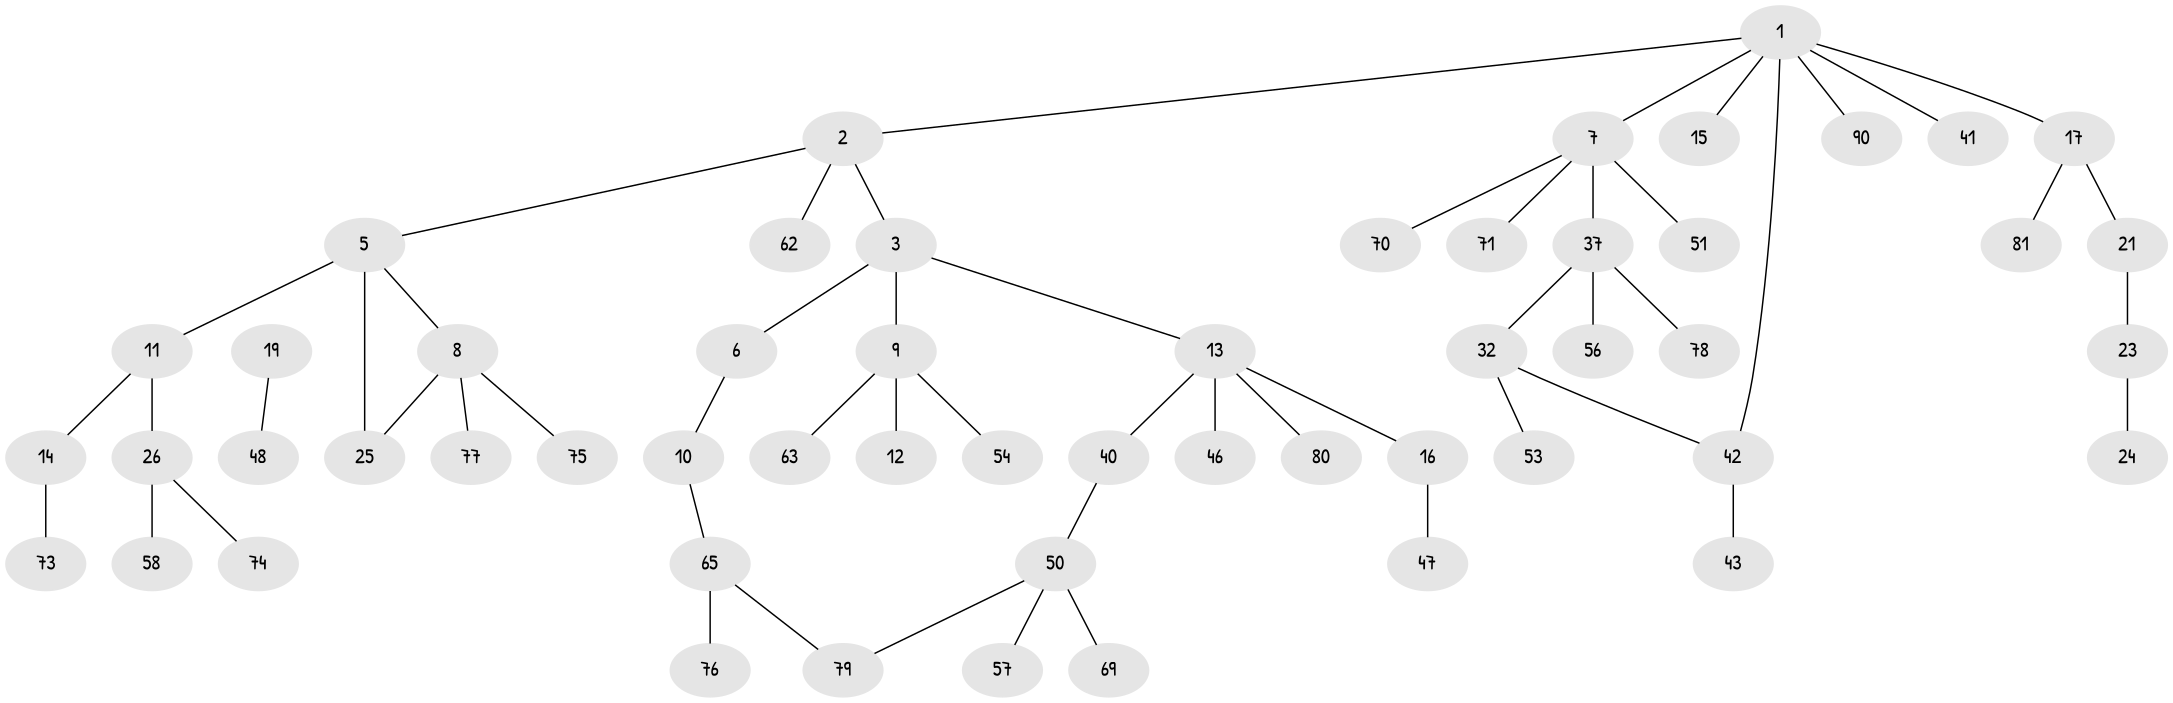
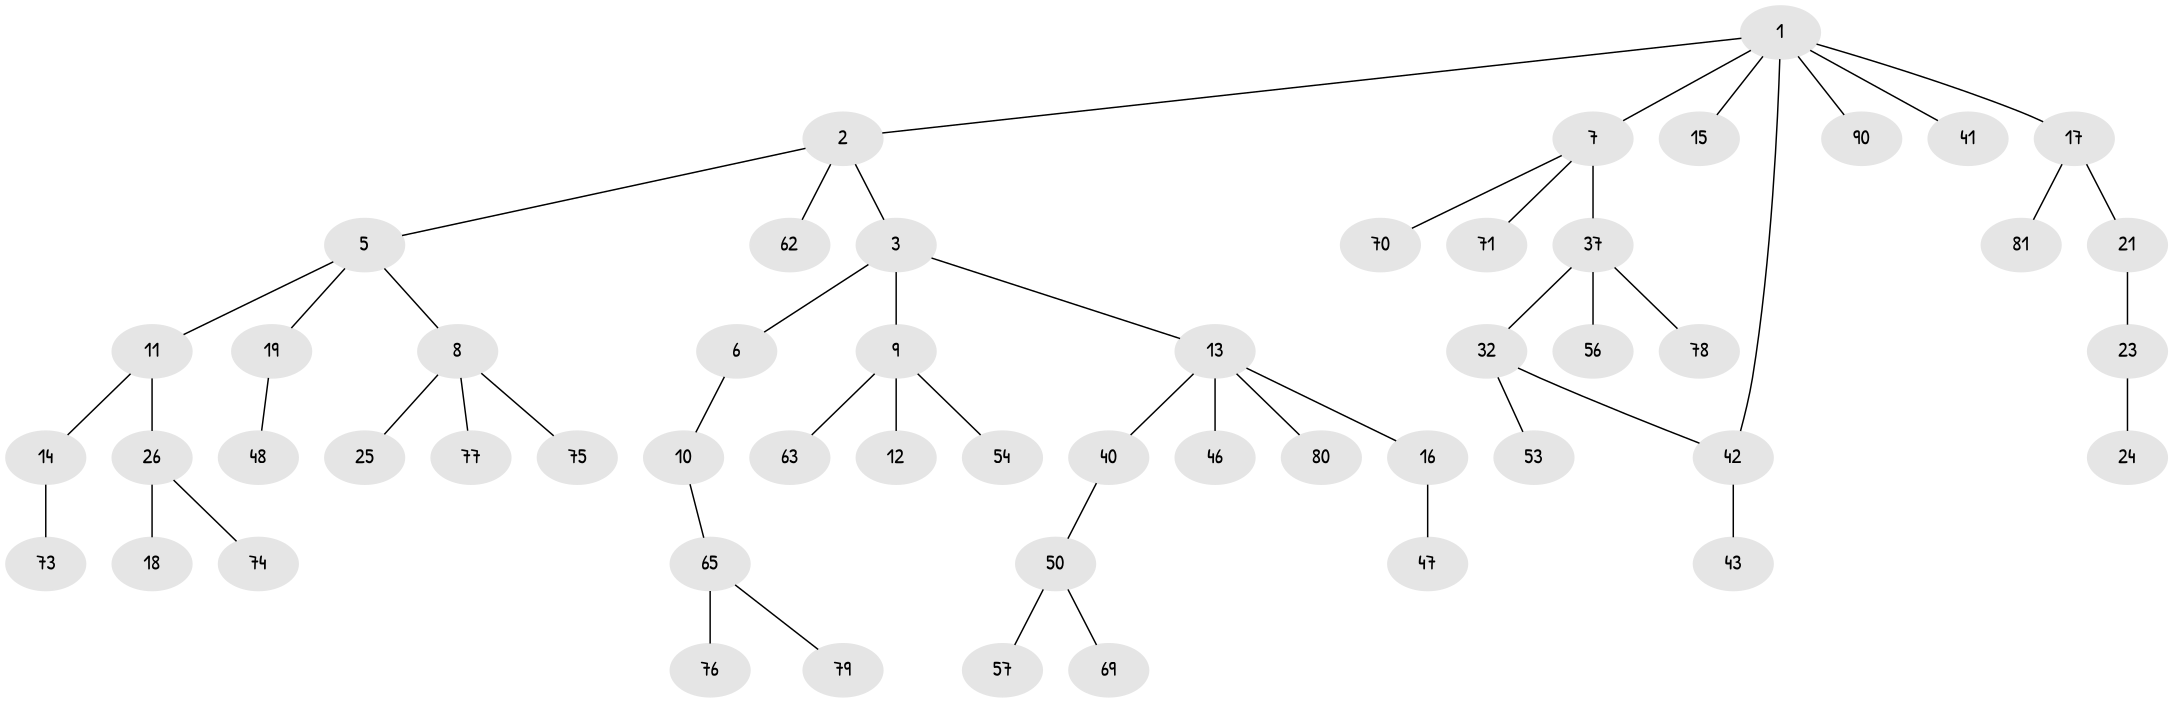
  graph {
    fontname="Patrick Hand"
    node [color=gray90 fontname="Patrick Hand" style=filled]
    edge [fontname="Patrick Hand"]
    1 [super="+4"]
    2 [super="+39"]
    7 [super="+22"]
    15 [super="+74"]
    17 [super="+27"]
    n6 [label=90 super="+34"]
    41
    42
    3 [super="+36"]
    5 [super="+20"]
    62
    n12 [label=37 super="+33"]
-   51
    70
    71
    21
    81
    43
    6 [super="+35"]
    9 [super="+29"]
    13 [super="+38"]
    8 [super="+28"]
    11
    19 [super="+49"]
    10 [super="+18"]
    12 [super="+82"]
    54 [super="+66"]
    63 [super="+68"]
    16 [super="+45"]
    40 [super="+67"]
    46
    80
    25
    75
    77
    14 [super="+44"]
    26 [super="+55"]
    48
    65
    32 [super="+37"]
    56
    78
    79
    76
    73
-   58
+   58 [label=18]
    n47 [label=74]
    47
    50 [super="+52"]
    23
    24 [super="+59"]
    53 [super="+60"]
    57 [super="+72"]
    69
    1 -- 2
    1 -- 7
    1 -- 15
    1 -- 17
    1 -- n6
    1 -- 41
    1 -- 42
    2 -- 3
    2 -- 5
    2 -- 62
    7 -- n12
-   7 -- 51
    7 -- 70
    7 -- 71
    17 -- 21
    17 -- 81
    42 -- 43
    3 -- 6
    3 -- 9
    3 -- 13
    5 -- 8
    5 -- 11
-   5 -- 25
+   5 -- 19
    n12 -- 32
    n12 -- 56
    n12 -- 78
    21 -- 23
    6 -- 10
    9 -- 12
    9 -- 54
    9 -- 63
    13 -- 16
    13 -- 40
    13 -- 46
    13 -- 80
    8 -- 25
    8 -- 75
    8 -- 77
    11 -- 14
    11 -- 26
    19 -- 48
    10 -- 65
    16 -- 47
    40 -- 50
    14 -- 73
    26 -- 58
    26 -- n47
    65 -- 79
    65 -- 76
    32 -- 42
    32 -- 53
-   50 -- 79
    50 -- 57
    50 -- 69
    23 -- 24
  }
